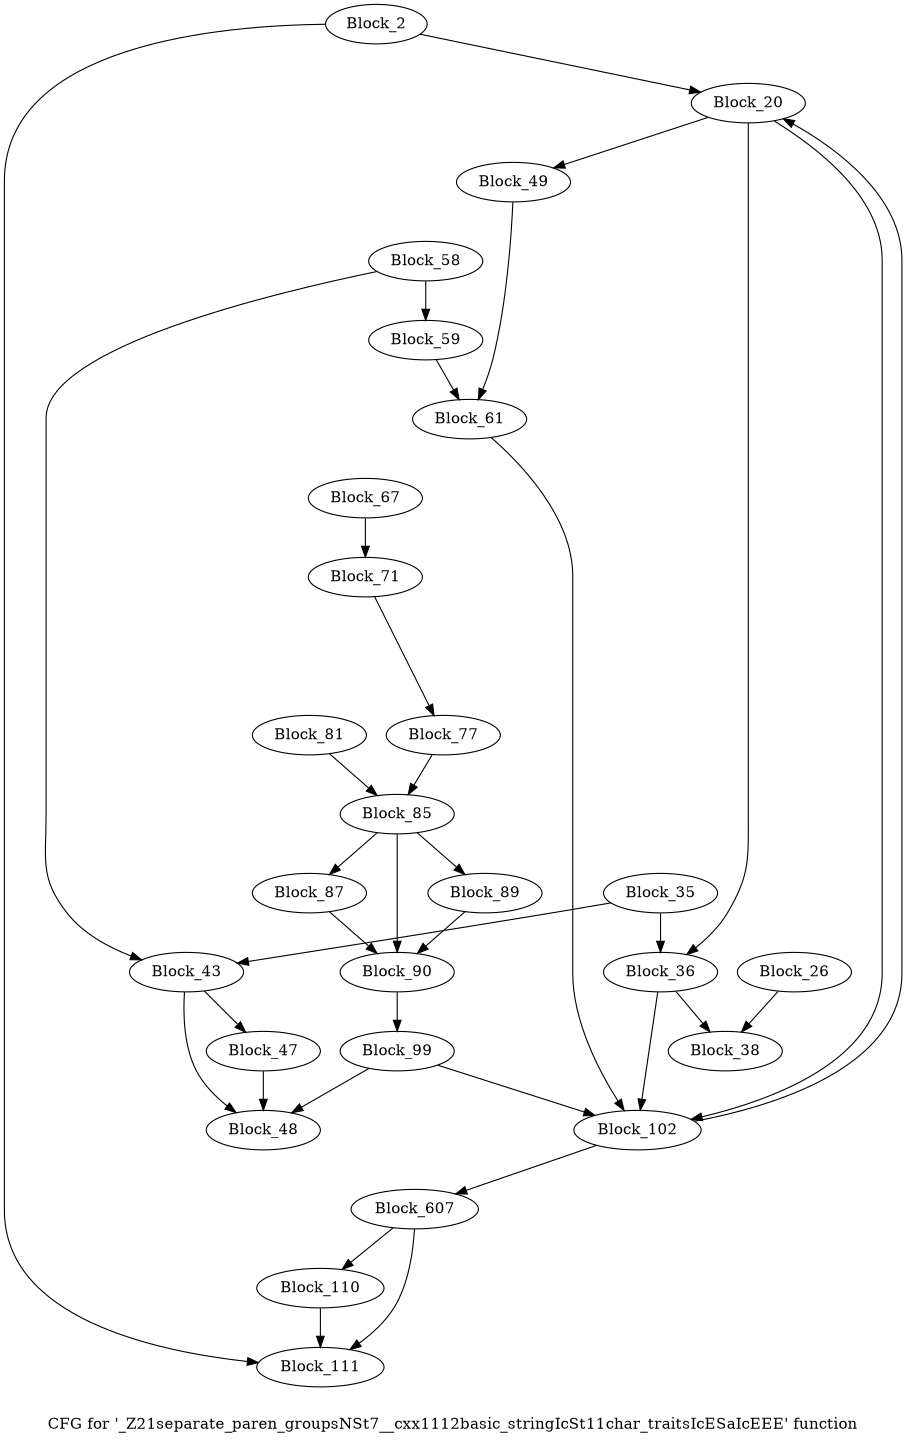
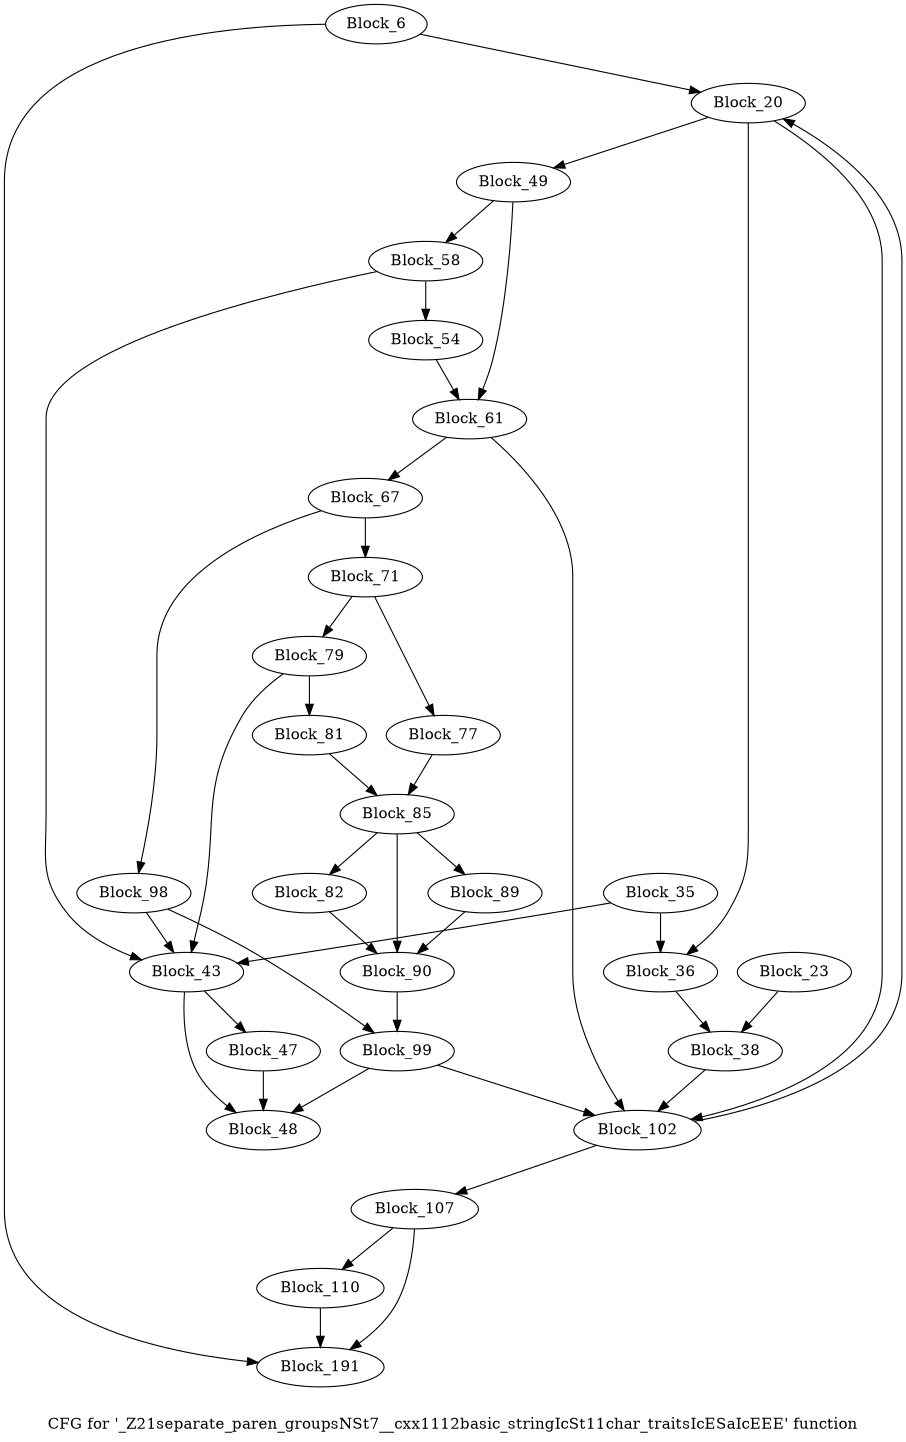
  digraph {
    fontname="DejaVu Serif"
    label="CFG for '_Z21separate_paren_groupsNSt7__cxx1112basic_stringIcSt11char_traitsIcESaIcEEE' function"
    node [fontname="DejaVu Serif"]
    edge [fontname="DejaVu Serif"]
-   n1 [label=Block_2]
-   n2 [label=Block_111]
+   n1 [label=Block_6]
+   n2 [label=Block_191]
    n3 [label=Block_20]
    n4 [label=Block_102]
    n5 [label=Block_49]
    n6 [label=Block_36]
-   n7 [label=Block_607]
-   n8 [label=Block_26]
+   n7 [label=Block_107]
+   n8 [label=Block_23]
    n9 [label=Block_38]
    n10 [label=Block_58]
    n11 [label=Block_61]
    n12 [label=Block_110]
    n13 [label=Block_35]
    n14 [label=Block_43]
-   n15 [label=Block_59]
+   n15 [label=Block_54]
    n16 [label=Block_67]
    n17 [label=Block_48]
    n18 [label=Block_47]
+   n19 [label=Block_98]
    n20 [label=Block_71]
    n21 [label=Block_99]
+   n22 [label=Block_79]
    n23 [label=Block_77]
    n24 [label=Block_81]
    n25 [label=Block_85]
    n26 [label=Block_89]
-   n27 [label=Block_87]
+   n27 [label=Block_82]
    n28 [label=Block_90]
    n1 -> n2 [tailport=s0]
    n1 -> n3 [tailport=s1]
    n3 -> n4 [tailport=s0]
    n3 -> n5 [tailport=s2]
    n3 -> n6 [tailport=s1]
    n4 -> n3 [tailport=s0]
    n4 -> n7 [tailport=s1]
+   n5 -> n10 [tailport=s0]
    n5 -> n11 [tailport=s1]
    n6 -> n9
    n7 -> n2 [tailport=s0]
    n7 -> n12 [tailport=s1]
    n8 -> n9 [tailport=s1]
-   n6 -> n4
+   n9 -> n4
    n10 -> n14
    n10 -> n15
    n11 -> n4 [tailport=s1]
+   n11 -> n16 [tailport=s0]
    n12 -> n2
    n13 -> n6
    n13 -> n14
    n14 -> n17 [tailport=s0]
    n14 -> n18 [tailport=s1]
    n15 -> n11
+   n16 -> n19 [tailport=s0]
    n16 -> n20 [tailport=s1]
    n18 -> n17
+   n19 -> n14
+   n19 -> n21
+   n20 -> n22 [tailport=s0]
    n20 -> n23 [tailport=s1]
    n21 -> n4
    n21 -> n17
+   n22 -> n14
+   n22 -> n24
    n23 -> n25
    n24 -> n25
    n25 -> n26 [tailport=s0]
    n25 -> n27 [tailport=s1]
    n25 -> n28 [tailport=s2]
    n26 -> n28
    n27 -> n28
    n28 -> n21
  }
